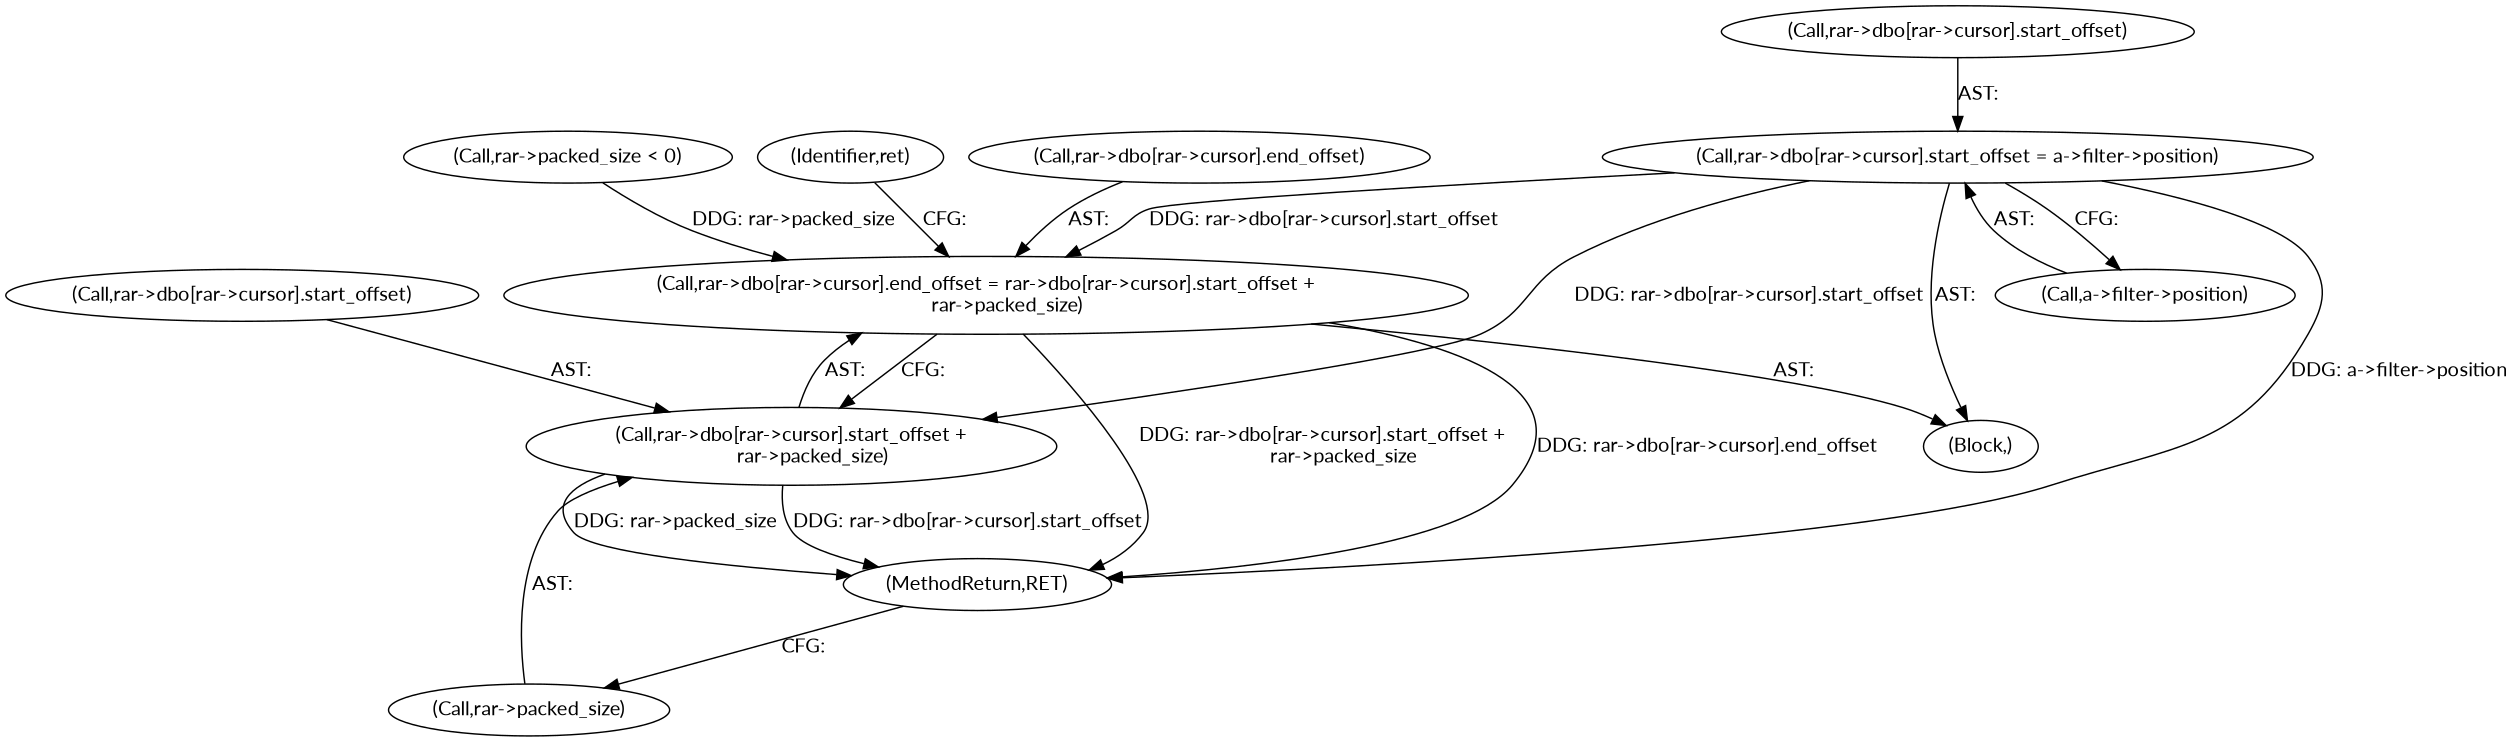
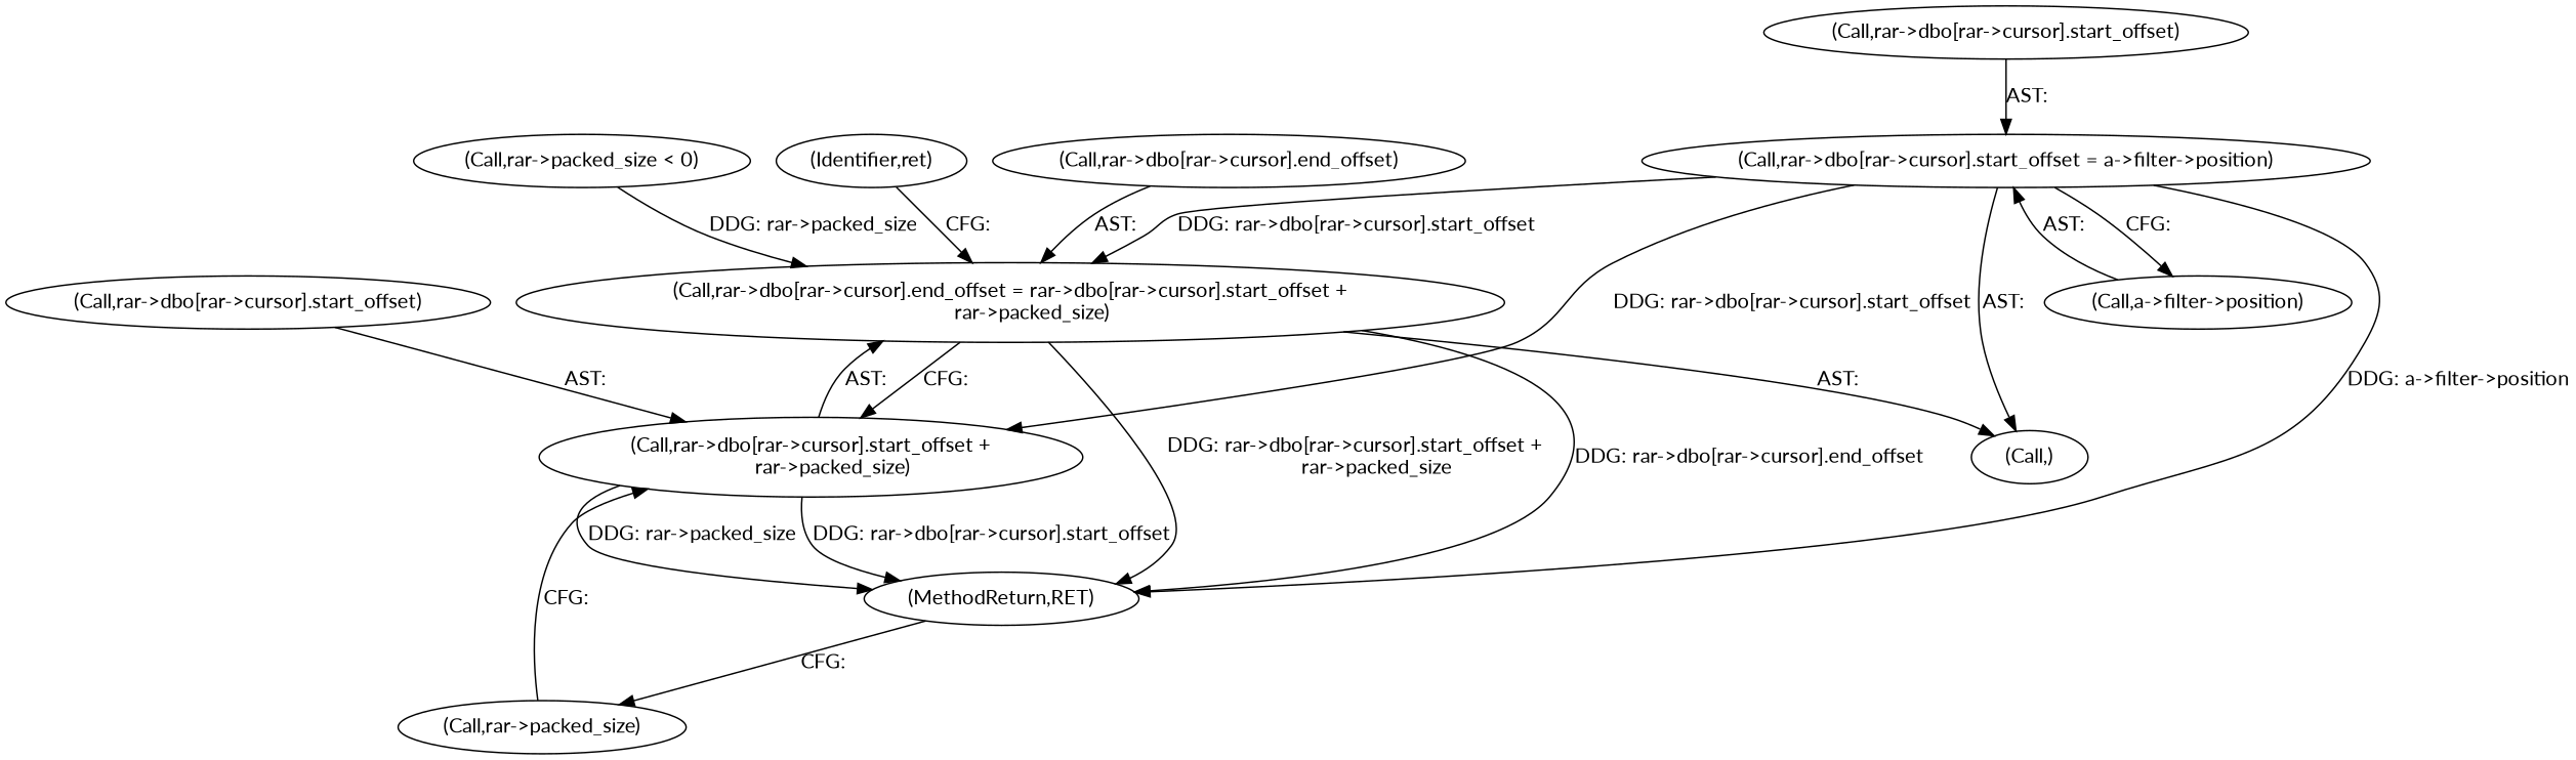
  digraph {
    fontname=Lato
    node [fontname=Lato]
    edge [fontname=Lato]
    n1 [label="(Call,rar->dbo[rar->cursor].start_offset = a->filter->position)"]
    n2 [label="(Call,rar->dbo[rar->cursor].end_offset = rar->dbo[rar->cursor].start_offset +\n        rar->packed_size)"]
    n3 [label="(Call,rar->dbo[rar->cursor].start_offset +\n        rar->packed_size)"]
    n4 [label="(Call,a->filter->position)"]
    n5 [label="(MethodReturn,RET)"]
-   n6 [label="(Block,)"]
+   n6 [label="(Call,)"]
    n7 [label="(Call,rar->packed_size)"]
    n8 [label="(Call,rar->dbo[rar->cursor].start_offset)"]
    n9 [label="(Call,rar->dbo[rar->cursor].end_offset)"]
    n10 [label="(Call,rar->packed_size < 0)"]
    n11 [label="(Call,rar->dbo[rar->cursor].start_offset)"]
    n12 [label="(Identifier,ret)"]
    n1 -> n2 [label="DDG: rar->dbo[rar->cursor].start_offset"]
    n1 -> n3 [label="DDG: rar->dbo[rar->cursor].start_offset"]
    n1 -> n4 [label="CFG: "]
    n1 -> n5 [label="DDG: a->filter->position"]
    n1 -> n6 [label="AST: "]
    n2 -> n3 [label="CFG: "]
    n2 -> n5 [label="DDG: rar->dbo[rar->cursor].start_offset +\n        rar->packed_size"]
    n2 -> n5 [label="DDG: rar->dbo[rar->cursor].end_offset"]
    n2 -> n6 [label="AST: "]
    n3 -> n2 [label="AST: "]
    n3 -> n5 [label="DDG: rar->dbo[rar->cursor].start_offset"]
    n3 -> n5 [label="DDG: rar->packed_size"]
    n4 -> n1 [label="AST: "]
    n5 -> n7 [label="CFG: "]
-   n7 -> n3 [label="AST: "]
+   n7 -> n3 [label="CFG: "]
    n8 -> n1 [label="AST: "]
    n9 -> n2 [label="AST: "]
    n10 -> n2 [label="DDG: rar->packed_size"]
    n11 -> n3 [label="AST: "]
    n12 -> n2 [label="CFG: "]
  }
